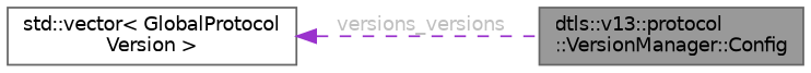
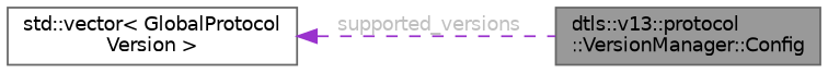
  digraph {
    rankdir=LR
    node [color=gray40 fontname=Helvetica fontsize=10 shape=box style=filled]
    n1 [fillcolor=grey60 fontcolor=black height=0.2 label="dtls::v13::protocol\l::VersionManager::Config" width=0.4]
    n2 [fillcolor=white height=0.2 label="std::vector\< GlobalProtocol\lVersion \>" width=0.4]
-   n2 -> n1 [color=darkorchid3 dir=back fontcolor=grey fontname=Helvetica fontsize=10 label=" versions_versions" labelfontname=Helvetica labelfontsize=10 style=dashed]
+   n2 -> n1 [color=darkorchid3 dir=back fontcolor=grey fontname=Helvetica fontsize=10 label=" supported_versions" labelfontname=Helvetica labelfontsize=10 style=dashed]
  }
